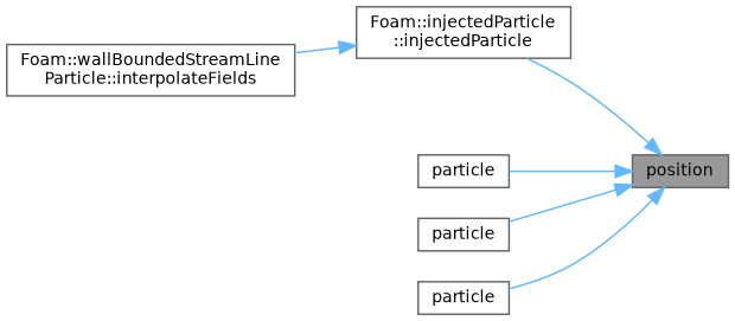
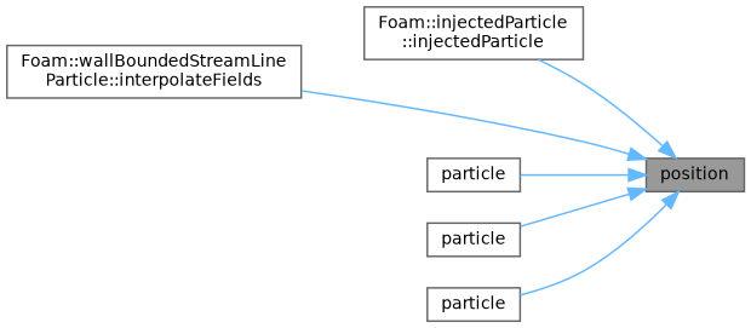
  digraph {
    rankdir=RL
    node [color=grey40 fillcolor=white fontname=Helvetica fontsize=10 shape=box style=filled]
    edge [color=steelblue1 dir=back fontname=Helvetica fontsize=10 labelfontname=Helvetica labelfontsize=10 style=solid]
    n1 [color=gray40 fillcolor=grey60 fontcolor=black height=0.2 label=position width=0.4]
    n2 [height=0.2 label="Foam::injectedParticle\l::injectedParticle" width=0.4]
    n3 [height=0.2 label="Foam::wallBoundedStreamLine\lParticle::interpolateFields" width=0.4]
    n4 [height=0.2 label=particle width=0.4]
    n5 [height=0.2 label=particle width=0.4]
    n6 [height=0.2 label=particle width=0.4]
    n1 -> n2
-   n2 -> n3
+   n1 -> n3
    n1 -> n4
    n1 -> n5
    n1 -> n6
  }
